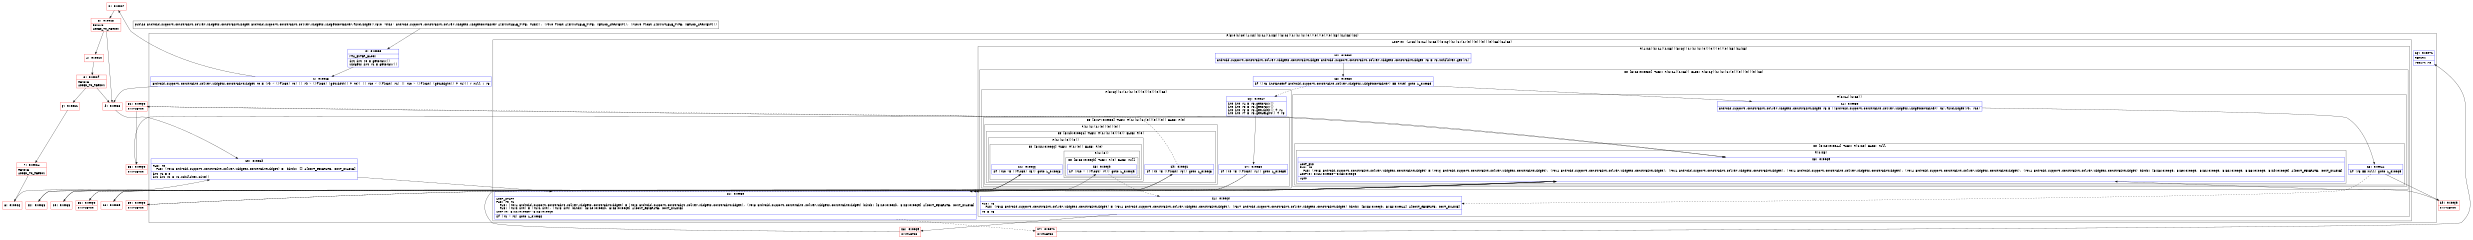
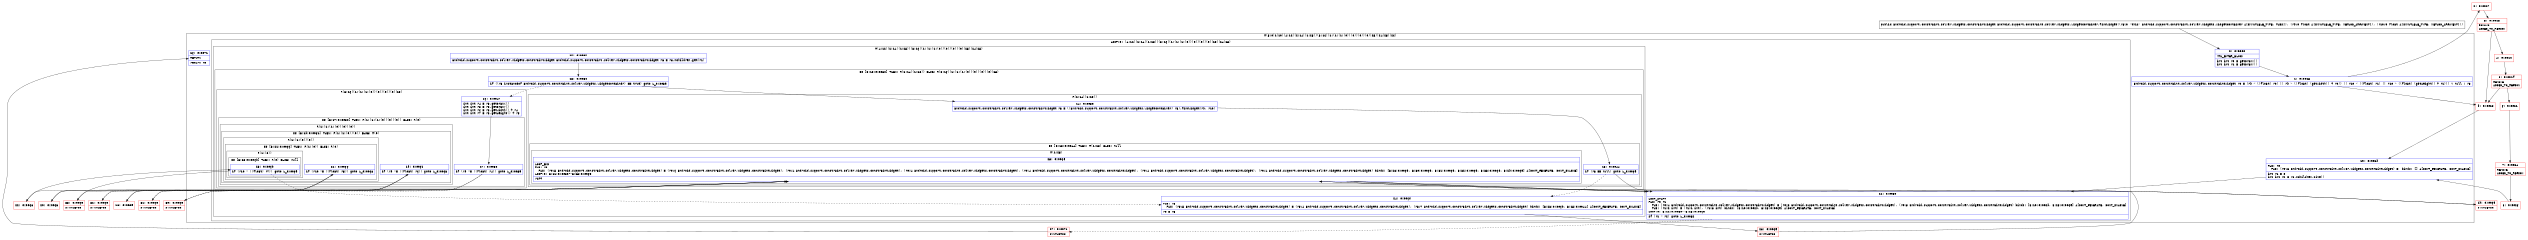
  digraph {
    fontname="DejaVu Sans Mono"
    node [color=red fontname="DejaVu Sans Mono" shape=record]
    edge [fontname="DejaVu Sans Mono"]
    n1 [color=blue label="{25\:\ 0x006e|LOOP_END\lPHI: r0 \l  PHI: (r0v5 android.support.constraint.solver.widgets.ConstraintWidget) = (r0v6 android.support.constraint.solver.widgets.ConstraintWidget), (r0v4 android.support.constraint.solver.widgets.ConstraintWidget), (r0v4 android.support.constraint.solver.widgets.ConstraintWidget), (r0v4 android.support.constraint.solver.widgets.ConstraintWidget), (r0v4 android.support.constraint.solver.widgets.ConstraintWidget), (r0v4 android.support.constraint.solver.widgets.ConstraintWidget) binds: [B:28:0x006e, B:30:0x006e, B:31:0x006e, B:32:0x006e, B:33:0x006e, B:29:0x006e] A[DONT_GENERATE, DONT_INLINE]\lLOOP:0: B:11:0x0030\-\>B:25:0x006e\l|r1++\l}"]
    n2 [color=blue label="{15\:\ 0x0044|if (r3 == null) goto L_0x006e\l}"]
    n3 [color=blue label="{14\:\ 0x003e|android.support.constraint.solver.widgets.ConstraintWidget r3 = ((android.support.constraint.solver.widgets.WidgetContainer) r3).findWidget(r9, r10)\l}"]
    n4 [color=blue label="{23\:\ 0x006b|if (r10 \> ((float) r7)) goto L_0x006e\l}"]
    n5 [color=blue label="{21\:\ 0x0066|if (r10 \>= ((float) r5)) goto L_0x0068\l}"]
    n6 [color=blue label="{19\:\ 0x0061|if (r9 \<= ((float) r6)) goto L_0x0063\l}"]
    n7 [color=blue label="{17\:\ 0x005c|if (r9 \>= ((float) r4)) goto L_0x005e\l}"]
    n8 [color=blue label="{16\:\ 0x0047|int int r4 = r3.getDrawX()\lint int r5 = r3.getDrawY()\lint int r6 = r3.getWidth() + r4\lint int r7 = r3.getHeight() + r5\l}"]
    n9 [color=blue label="{13\:\ 0x003c|if ((r3 instanceof android.support.constraint.solver.widgets.WidgetContainer) == true) goto L_0x003e\l}"]
    n10 [color=blue label="{12\:\ 0x0032|android.support.constraint.solver.widgets.ConstraintWidget android.support.constraint.solver.widgets.ConstraintWidget r3 = r8.mChildren.get(r1)\l}"]
    n11 [color=blue label="{24\:\ 0x006d|PHI: r3 \l  PHI: (r3v5 android.support.constraint.solver.widgets.ConstraintWidget) = (r3v4 android.support.constraint.solver.widgets.ConstraintWidget), (r3v7 android.support.constraint.solver.widgets.ConstraintWidget) binds: [B:23:0x006b, B:15:0x0044] A[DONT_GENERATE, DONT_INLINE]\l|r0 = r3\l}"]
    n12 [color=blue label="{11\:\ 0x0030|LOOP_START\lPHI: r0 r1 \l  PHI: (r0v4 android.support.constraint.solver.widgets.ConstraintWidget) = (r0v3 android.support.constraint.solver.widgets.ConstraintWidget), (r0v5 android.support.constraint.solver.widgets.ConstraintWidget) binds: [B:10:0x0029, B:25:0x006e] A[DONT_GENERATE, DONT_INLINE]\l  PHI: (r1v2 int) = (r1v1 int), (r1v3 int) binds: [B:10:0x0029, B:25:0x006e] A[DONT_GENERATE, DONT_INLINE]\lLOOP:0: B:11:0x0030\-\>B:25:0x006e\l|if (r1 \< r2) goto L_0x0032\l}"]
-   n13 [color=blue label="{0\:\ 0x0000|MTH_ENTER_BLOCK\l|int int r0 = getDrawX()\lwidgets int r1 = getDrawY()\l}"]
+   n13 [color=blue label="{0\:\ 0x0000|MTH_ENTER_BLOCK\l|int int r0 = getDrawX()\lint int r1 = getDrawY()\l}"]
    n14 [color=blue label="{1\:\ 0x0015|android.support.constraint.solver.widgets.ConstraintWidget r0 = (r9 \< ((float) r0) \|\| r9 \> ((float) (getWidth() + r0)) \|\| r10 \< ((float) r1) \|\| r10 \> ((float) (getHeight() + r1))) ? null : r8\l}"]
    n15 [color=blue label="{10\:\ 0x0029|PHI: r0 \l  PHI: (r0v3 android.support.constraint.solver.widgets.ConstraintWidget) =  binds: [] A[DONT_GENERATE, DONT_INLINE]\l|int r1 = 0\lint int r2 = r8.mChildren.size()\l}"]
    n16 [color=blue label="{26\:\ 0x0071|RETURN\l|return r0\l}"]
    n17 [label="{29\:\ 0x006e|SYNTHETIC\l}"]
    n18 [label="{33\:\ 0x006e|SYNTHETIC\l}"]
    n19 [label="{22\:\ 0x0068}"]
    n20 [label="{32\:\ 0x006e|SYNTHETIC\l}"]
    n21 [label="{20\:\ 0x0063}"]
    n22 [label="{31\:\ 0x006e|SYNTHETIC\l}"]
    n23 [label="{18\:\ 0x005e}"]
    n24 [label="{30\:\ 0x006e|SYNTHETIC\l}"]
    n25 [label="{28\:\ 0x006e|SYNTHETIC\l}"]
    n26 [label="{27\:\ 0x0071|SYNTHETIC\l}"]
    n27 [label="{2\:\ 0x0017}"]
    n28 [label="{9\:\ 0x0028}"]
    n29 [label="{3\:\ 0x001a|REMOVE\lADDED_TO_REGION\l}"]
    n30 [label="{4\:\ 0x001c}"]
    n31 [label="{5\:\ 0x001f|REMOVE\lADDED_TO_REGION\l}"]
    n32 [label="{6\:\ 0x0021}"]
    n33 [label="{7\:\ 0x0024|REMOVE\lADDED_TO_REGION\l}"]
    n34 [label="{8\:\ 0x0026}"]
    n35 [label="{public android.support.constraint.solver.widgets.ConstraintWidget android.support.constraint.solver.widgets.WidgetContainer.findWidget((r8v0 'this' android.support.constraint.solver.widgets.WidgetContainer A[IMMUTABLE_TYPE, THIS]), (r9v0 float A[IMMUTABLE_TYPE, METHOD_ARGUMENT]), (r10v0 float A[IMMUTABLE_TYPE, METHOD_ARGUMENT])) }" color=""]
    subgraph cluster_1 {
      label="R(5:0|1|10|(4:12|(2:14|(1:25))(3:16|(1:(1:(1:(0))(0))(0))(0)|25)|24|25)|26)"
      n13
      n14
      n15
      n16
      subgraph cluster_2 {
        label="LOOP:0: (4:12|(2:14|(1:25))(3:16|(1:(1:(1:(0))(0))(0))(0)|25)|24|25)"
        n12
        subgraph cluster_3 {
          label="R(4:12|(2:14|(1:25))(3:16|(1:(1:(1:(0))(0))(0))(0)|25)|24|25)"
          n10
          n11
          subgraph cluster_4 {
            label="IF [B:13:0x003c] THEN: R(2:14|(1:25)) ELSE: R(3:16|(1:(1:(1:(0))(0))(0))(0)|25)"
            n9
            subgraph cluster_5 {
              label="R(2:14|(1:25))"
              n3
              subgraph cluster_6 {
                label="IF [B:15:0x0044] THEN: R(1:25) ELSE: null"
                n2
                subgraph cluster_7 {
                  label="R(1:25)"
                  n1
                }
              }
            }
            subgraph cluster_8 {
              label="R(3:16|(1:(1:(1:(0))(0))(0))(0)|25)"
              n8
              subgraph cluster_9 {
                label="IF [B:17:0x005c] THEN: R(1:(1:(1:(0))(0))(0)) ELSE: R(0)"
                n7
                subgraph cluster_10 {
                  label="R(1:(1:(1:(0))(0))(0))"
                  subgraph cluster_11 {
                    label="IF [B:19:0x0061] THEN: R(1:(1:(0))(0)) ELSE: R(0)"
                    n6
                    subgraph cluster_12 {
                      label="R(1:(1:(0))(0))"
                      subgraph cluster_13 {
                        label="IF [B:21:0x0066] THEN: R(1:(0)) ELSE: R(0)"
                        n5
                        subgraph cluster_14 {
                          label="R(1:(0))"
                          subgraph cluster_15 {
                            label="IF [B:23:0x006b] THEN: R(0) ELSE: null"
                            n4
                            subgraph cluster_16 {
                              label="R(0)"
                            }
                          }
                        }
                        subgraph cluster_17 {
                          label="R(0)"
                        }
                      }
                    }
                    subgraph cluster_18 {
                      label="R(0)"
                    }
                  }
                }
                subgraph cluster_19 {
                  label="R(0)"
                }
              }
            }
          }
        }
      }
    }
    n1 -> n12
    n1 -> n12
    n1 -> n12
    n2 -> n11 [style=dashed]
    n2 -> n17
    n3 -> n2
    n4 -> n11 [style=dashed]
-   n22 -> n18
+   n4 -> n18
    n5 -> n19
    n5 -> n20 [style=dashed]
    n6 -> n21
    n6 -> n22 [style=dashed]
    n7 -> n23
    n7 -> n24 [style=dashed]
    n8 -> n7
    n9 -> n3
    n9 -> n8 [style=dashed]
    n10 -> n9
    n11 -> n25
    n12 -> n26 [style=dashed]
    n13 -> n14
    n14 -> n27
    n14 -> n28
    n15 -> n12
    n17 -> n1
    n18 -> n1
    n19 -> n4
    n20 -> n1
    n21 -> n5
    n22 -> n1
    n23 -> n6
    n24 -> n1
    n25 -> n1
    n26 -> n16
    n27 -> n29
    n28 -> n15
    n29 -> n28
    n29 -> n30
    n30 -> n31
    n31 -> n28
    n31 -> n32
    n32 -> n33
    n33 -> n34
    n34 -> n15
    n35 -> n13
  }
